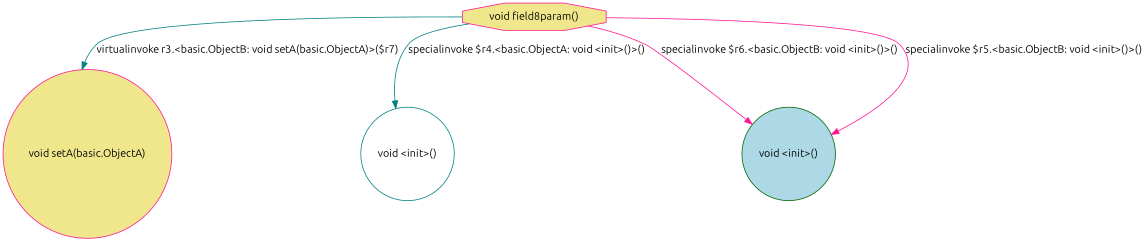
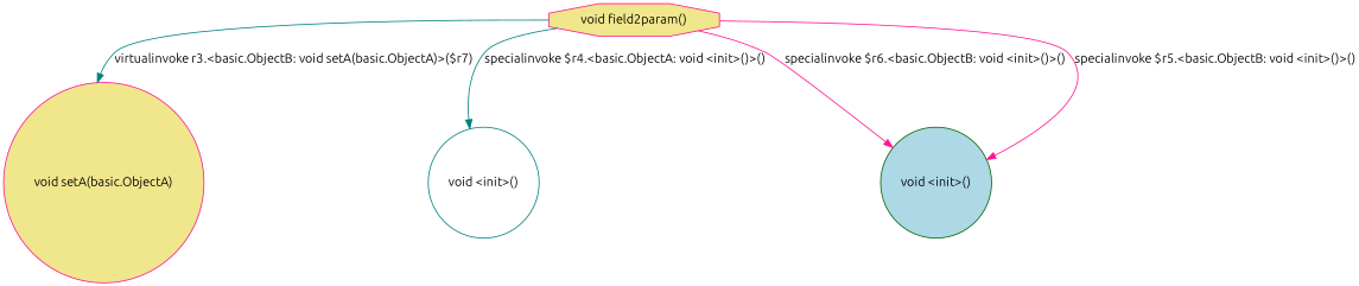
  digraph {
    fontname=Ubuntu
    node [style=filled fillcolor=khaki color=deeppink shape=circle fontname=Ubuntu]
    edge [color=teal fontname=Ubuntu]
    n1 [label="void setA(basic.ObjectA)"]
    n2 [label="void <init>()" fillcolor=white color=teal]
-   n3 [label="void field8param()" shape=octagon]
+   n3 [label="void field2param()" shape=octagon]
    n4 [label="void <init>()" fillcolor=lightblue color=darkgreen]
    n3 -> n1 [label="virtualinvoke r3.<basic.ObjectB: void setA(basic.ObjectA)>($r7)"]
    n3 -> n2 [label="specialinvoke $r4.<basic.ObjectA: void <init>()>()"]
    n3 -> n4 [label="specialinvoke $r6.<basic.ObjectB: void <init>()>()" color=deeppink]
    n3 -> n4 [label="specialinvoke $r5.<basic.ObjectB: void <init>()>()" color=deeppink]
  }
